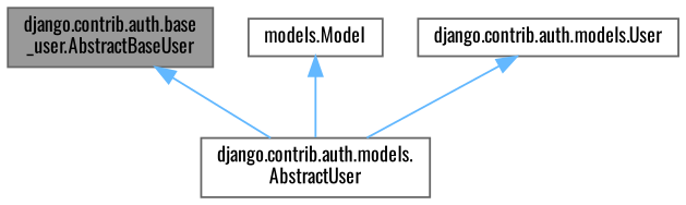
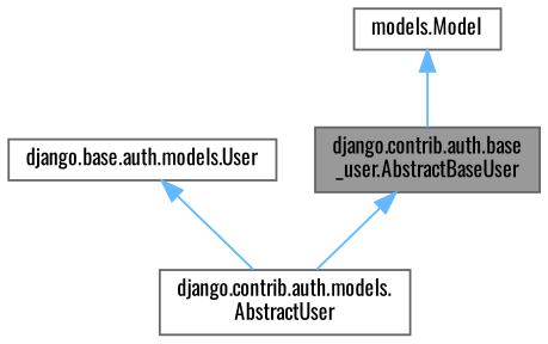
  digraph {
    fontname=Oswald
    node [color=gray40 fillcolor=white fontname=Oswald fontsize=10 shape=box style=filled]
    edge [color=steelblue1 dir=back fontname=Oswald fontsize=10 labelfontname=Helvetica labelfontsize=10 style=solid]
    n1 [fillcolor=grey60 fontcolor=black height=0.2 label="django.contrib.auth.base\l_user.AbstractBaseUser" width=0.4]
    n2 [height=0.2 label="django.contrib.auth.models.\lAbstractUser" width=0.4]
    n3 [height=0.2 label="models.Model" width=0.4]
-   n4 [height=0.2 label="django.contrib.auth.models.User" width=0.4]
+   n4 [height=0.2 label="django.base.auth.models.User" width=0.4]
    n1 -> n2
-   n3 -> n2
+   n3 -> n1
    n4 -> n2
  }
